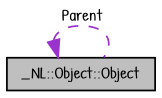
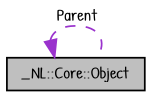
  digraph {
    rankdir=LR
    fontname="Patrick Hand"
-   n1 [color=black fillcolor=grey75 fontcolor=black fontname="Patrick Hand" fontsize=10 height=0.2 label="_NL::Object::Object" shape=record style=filled width=0.4]
+   n1 [color=black fillcolor=grey75 fontcolor=black fontname="Patrick Hand" fontsize=10 height=0.2 label="_NL::Core::Object" shape=record style=filled width=0.4]
    n1 -> n1 [color=darkorchid3 dir=back fontname="Patrick Hand" fontsize=10 label=" Parent" labelfontname=Helvetica labelfontsize=10 style=dashed]
  }
